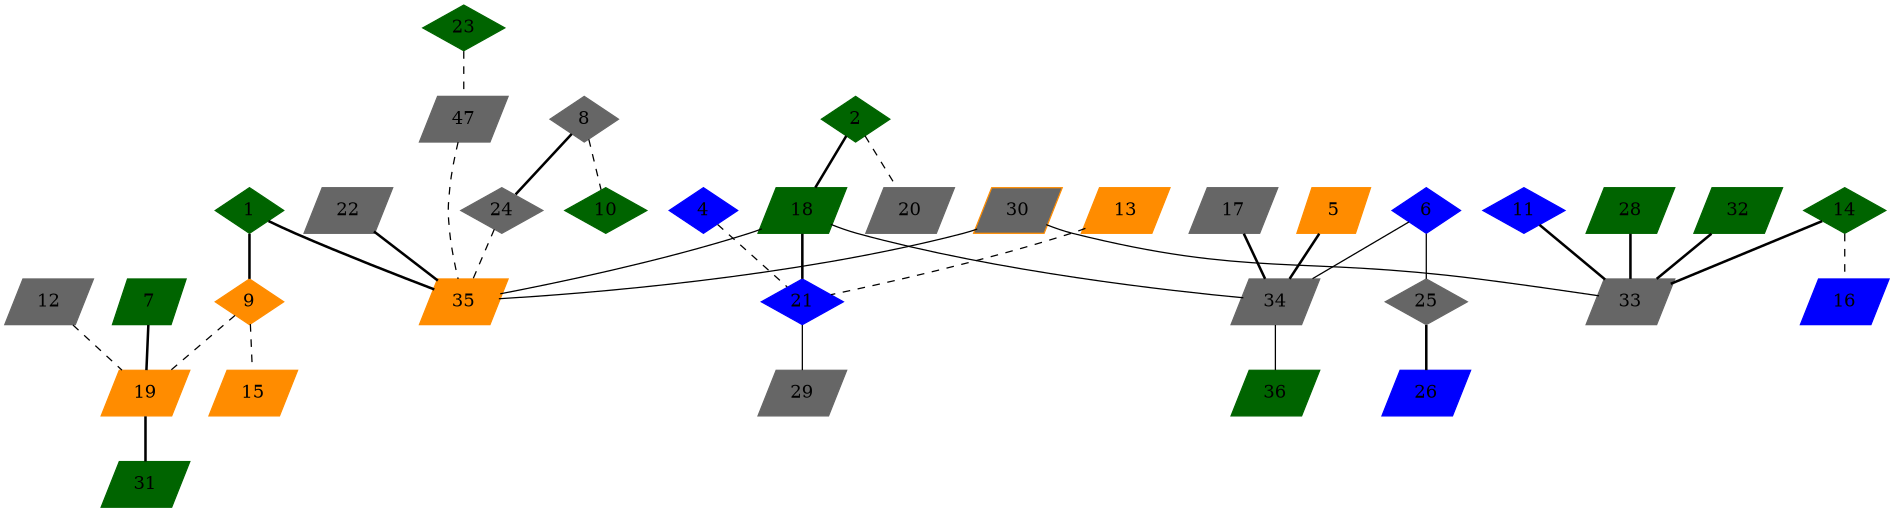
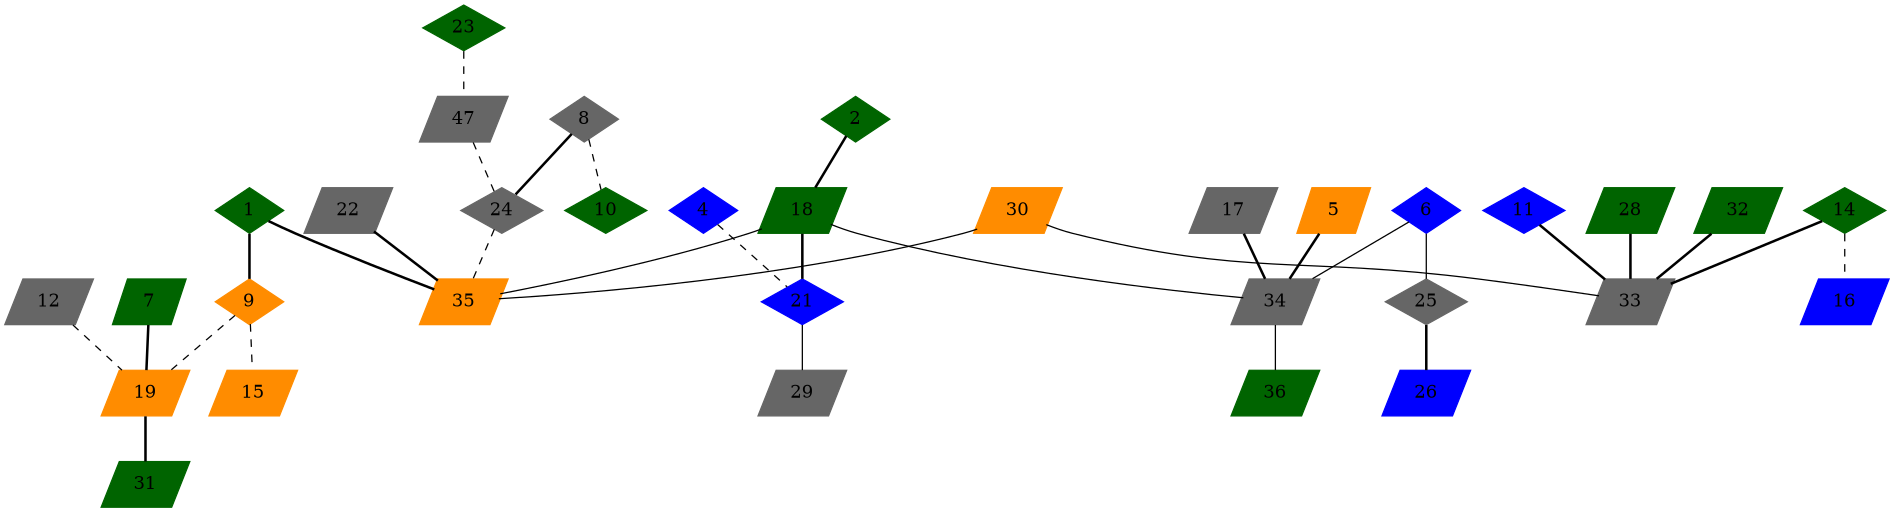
  graph {
    node [color=darkgreen shape=parallelogram style=filled]
    edge [style=bold weight=1.0]
    1 [shape=diamond]
    9 [color=darkorange shape=diamond]
    35 [color=darkorange]
    19 [color=darkorange]
    15 [color=darkorange]
    2 [shape=diamond]
    18
-   20 [color=gray40]
    21 [color=blue shape=diamond]
    34 [color=gray40]
-   30 [color=darkorange fillcolor=gray40]
+   30 [color=darkorange]
    33 [color=gray40]
    4 [color=blue shape=diamond]
    29 [color=gray40]
    5 [color=darkorange]
    36
    6 [color=blue shape=diamond]
    25 [color=gray40 shape=diamond]
    26 [color=blue]
    7
    31
    8 [color=gray40 shape=diamond]
    10 [shape=diamond]
    24 [color=gray40 shape=diamond]
    11 [color=blue shape=diamond]
    12 [color=gray40]
-   13 [color=darkorange]
    14 [shape=diamond]
    16 [color=blue]
    17 [color=gray40]
    22 [color=gray40]
    23 [shape=diamond]
    n33 [color=gray40 label=47]
    28
    32
    1 -- 9
    1 -- 35
    9 -- 19 [style=dashed]
    9 -- 15 [style=dashed]
    19 -- 31
    2 -- 18
-   2 -- 20 [style=dashed]
    18 -- 35 [style=solid]
    18 -- 21
    18 -- 34 [style=solid]
    21 -- 29 [style=solid]
    34 -- 36 [style=solid]
    30 -- 35 [style=solid]
    30 -- 33 [style=solid]
    4 -- 21 [style=dashed]
    5 -- 34
    6 -- 34 [style=solid]
    6 -- 25 [style=solid]
    25 -- 26
    7 -- 19
    8 -- 10 [style=dashed]
    8 -- 24
    24 -- 35 [style=dashed]
    11 -- 33
    12 -- 19 [style=dashed]
-   13 -- 21 [style=dashed]
    14 -- 33
    14 -- 16 [style=dashed]
    17 -- 34
    22 -- 35
    23 -- n33 [style=dashed]
-   n33 -- 35 [style=dashed]
+   n33 -- 24 [style=dashed]
    28 -- 33
    32 -- 33
  }
